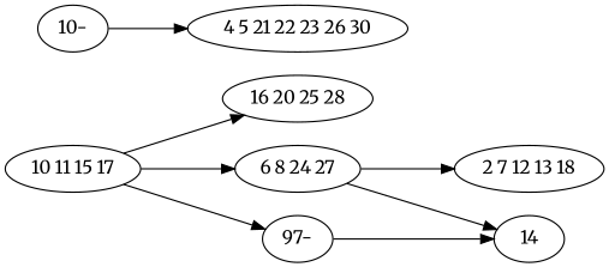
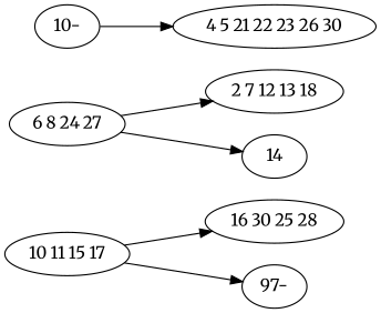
  digraph {
    fontname=Merriweather
    rankdir=LR
    node [fontname=Merriweather]
    edge [fontname=Merriweather]
    n1 [label="10 11 15 17"]
-   n2 [label="16 20 25 28"]
+   n2 [label="16 30 25 28"]
    n3 [label="6 8 24 27"]
    n4 [label="97-"]
    n5 [label="2 7 12 13 18"]
    n6 [label=14]
    n7 [label="10-"]
    n8 [label="4 5 21 22 23 26 30"]
    n1 -> n2
-   n1 -> n3
    n1 -> n4
    n3 -> n5
    n3 -> n6
-   n4 -> n6
    n7 -> n8
  }
